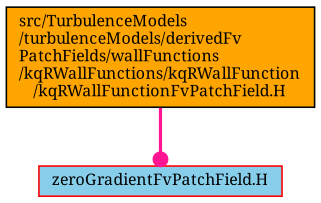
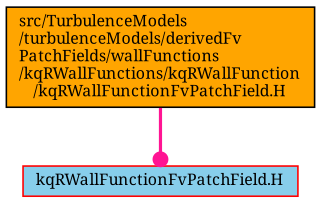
  digraph {
    fontname="Noto Serif"
    node [fontname="Noto Serif" fontsize=10 shape=record style=filled]
    n1 [color=black fillcolor=orange fontcolor=black height=0.2 label="src/TurbulenceModels\l/turbulenceModels/derivedFv\lPatchFields/wallFunctions\l/kqRWallFunctions/kqRWallFunction\l/kqRWallFunctionFvPatchField.H" width=0.4]
-   n2 [color=red height=0.2 label="zeroGradientFvPatchField.H" width=0.4 fillcolor=skyblue]
+   n2 [color=red height=0.2 label="kqRWallFunctionFvPatchField.H" width=0.4 fillcolor=skyblue]
    n1 -> n2 [color=deeppink fontname="Noto Serif" fontsize=10 labelfontname=Helvetica labelfontsize=10 style=bold arrowhead=dot]
  }
